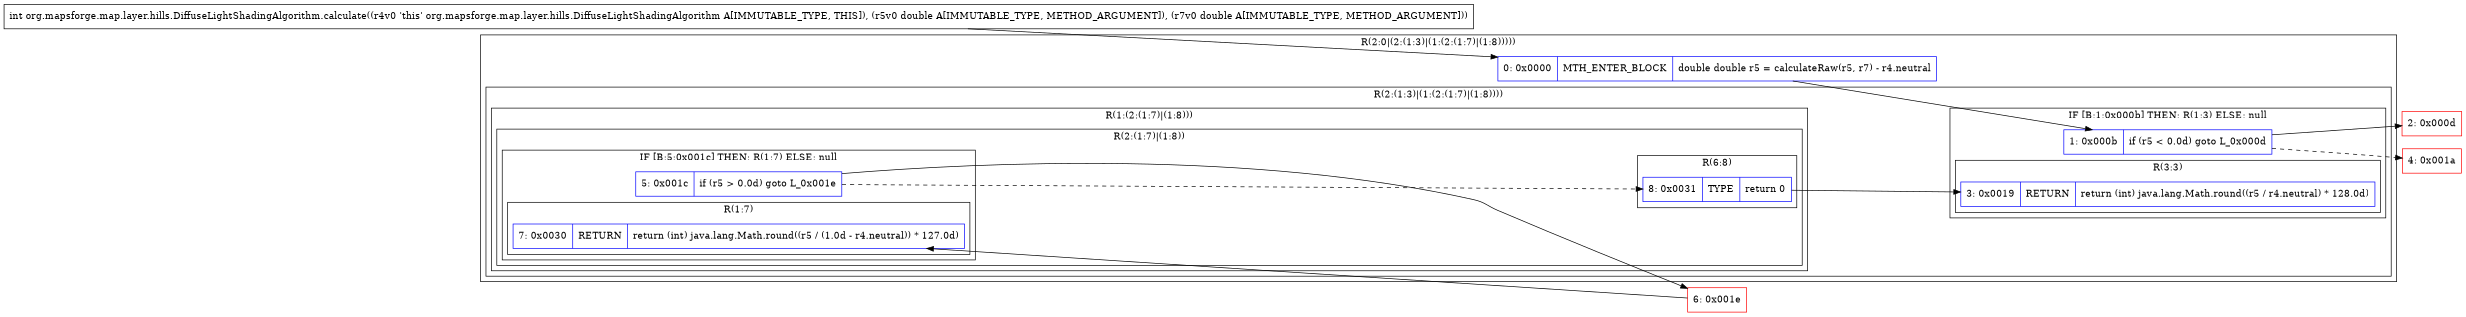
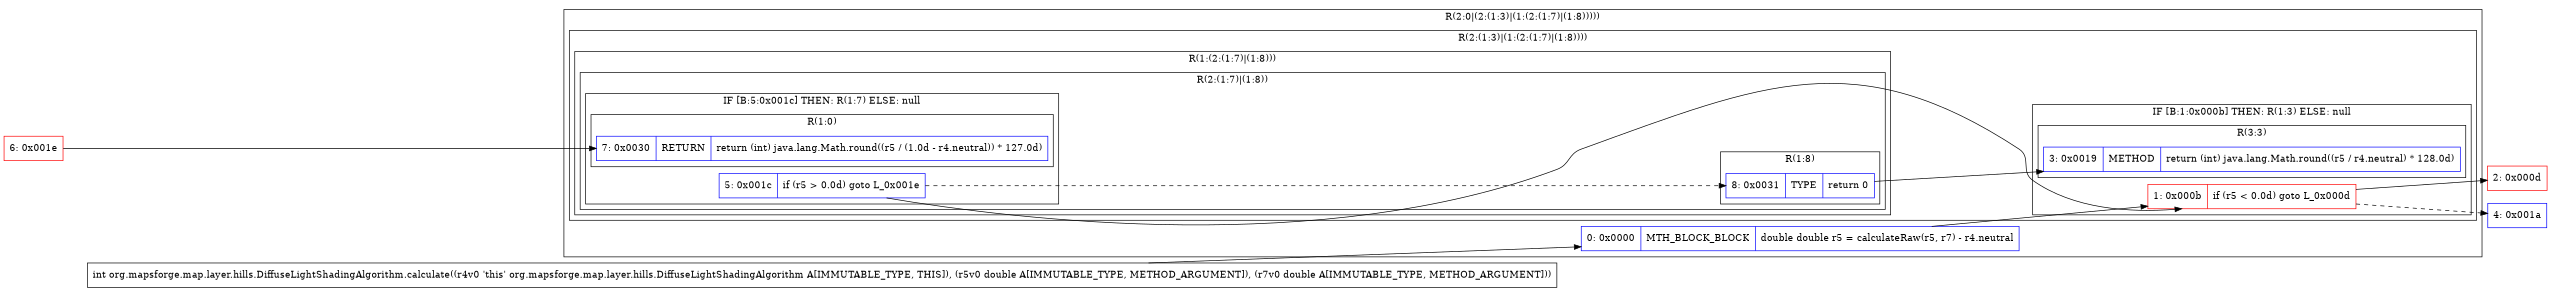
  digraph {
    rankdir=LR
    node [color=blue shape=record]
-   n1 [label="{3\:\ 0x0019|RETURN\l|return (int) java.lang.Math.round((r5 \/ r4.neutral) * 128.0d)\l}"]
-   n2 [label="{1\:\ 0x000b|if (r5 \< 0.0d) goto L_0x000d\l}"]
+   n1 [label="{3\:\ 0x0019|METHOD\l|return (int) java.lang.Math.round((r5 \/ r4.neutral) * 128.0d)\l}"]
+   n2 [color=red label="{1\:\ 0x000b|if (r5 \< 0.0d) goto L_0x000d\l}"]
    n3 [label="{7\:\ 0x0030|RETURN\l|return (int) java.lang.Math.round((r5 \/ (1.0d \- r4.neutral)) * 127.0d)\l}"]
    n4 [label="{5\:\ 0x001c|if (r5 \> 0.0d) goto L_0x001e\l}"]
    n5 [label="{8\:\ 0x0031|TYPE\l|return 0\l}"]
-   n6 [label="{0\:\ 0x0000|MTH_ENTER_BLOCK\l|double double r5 = calculateRaw(r5, r7) \- r4.neutral\l}"]
+   n6 [label="{0\:\ 0x0000|MTH_BLOCK_BLOCK\l|double double r5 = calculateRaw(r5, r7) \- r4.neutral\l}"]
    n7 [color=red label="{2\:\ 0x000d}"]
-   n8 [color=red label="{4\:\ 0x001a}"]
+   n8 [label="{4\:\ 0x001a}"]
    n9 [color=red label="{6\:\ 0x001e}"]
    n10 [label="{int org.mapsforge.map.layer.hills.DiffuseLightShadingAlgorithm.calculate((r4v0 'this' org.mapsforge.map.layer.hills.DiffuseLightShadingAlgorithm A[IMMUTABLE_TYPE, THIS]), (r5v0 double A[IMMUTABLE_TYPE, METHOD_ARGUMENT]), (r7v0 double A[IMMUTABLE_TYPE, METHOD_ARGUMENT])) }" color=""]
    subgraph cluster_1 {
      label="R(2:0|(2:(1:3)|(1:(2:(1:7)|(1:8)))))"
      n6
      subgraph cluster_2 {
        label="R(2:(1:3)|(1:(2:(1:7)|(1:8))))"
        subgraph cluster_3 {
          label="IF [B:1:0x000b] THEN: R(1:3) ELSE: null"
          n2
          subgraph cluster_4 {
            label="R(3:3)"
            n1
          }
        }
        subgraph cluster_5 {
          label="R(1:(2:(1:7)|(1:8)))"
          subgraph cluster_6 {
            label="R(2:(1:7)|(1:8))"
            subgraph cluster_7 {
              label="IF [B:5:0x001c] THEN: R(1:7) ELSE: null"
              n4
              subgraph cluster_8 {
-               label="R(1:7)"
+               label="R(1:0)"
                n3
              }
            }
            subgraph cluster_9 {
-             label="R(6:8)"
+             label="R(1:8)"
              n5
            }
          }
        }
      }
    }
    n2 -> n7
    n2 -> n8 [style=dashed]
    n4 -> n5 [style=dashed]
-   n4 -> n9
+   n4 -> n2
    n5 -> n1
    n6 -> n2
    n9 -> n3
    n10 -> n6
  }
